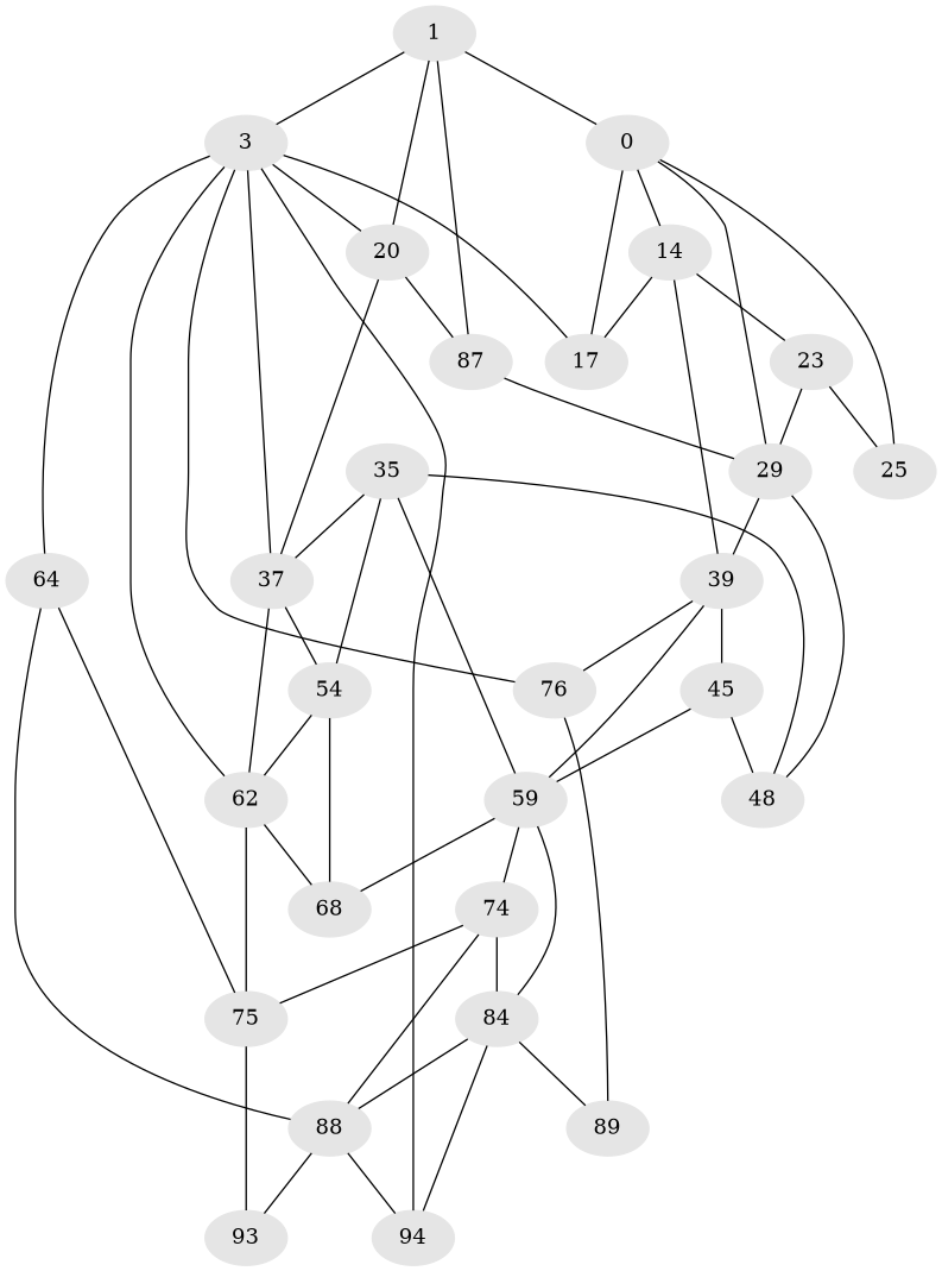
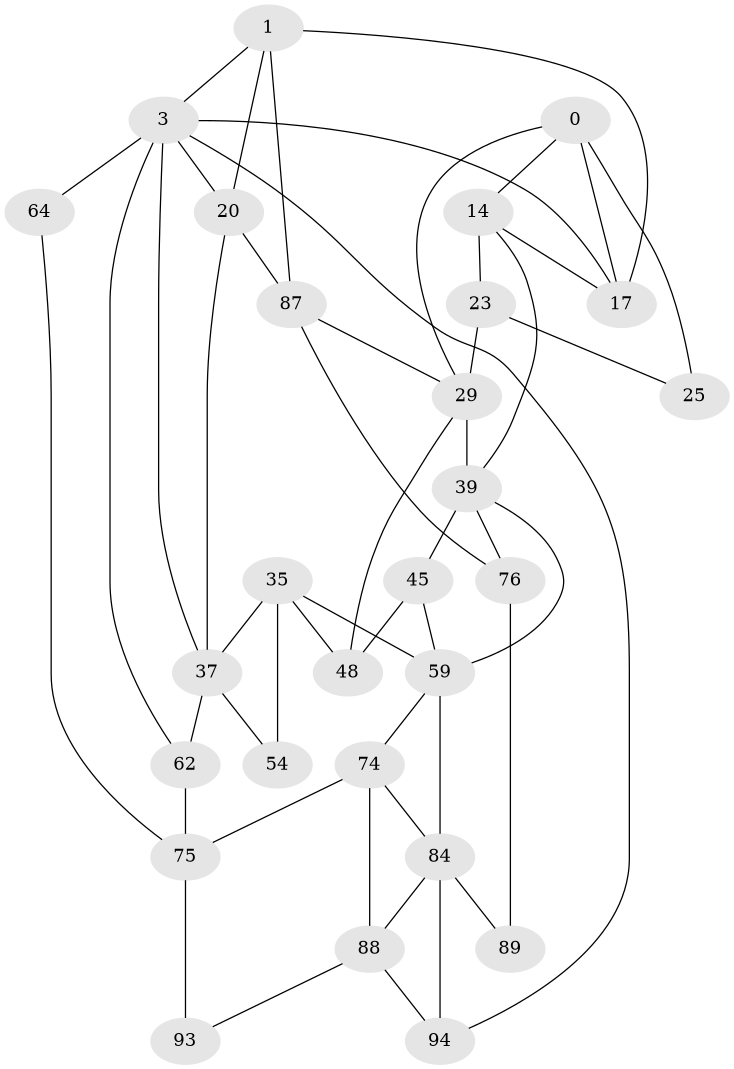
  graph {
    node [color=gray90 style=filled]
    1 [super="+2+6"]
    3 [super="+78+4"]
    n3 [label=0 super="+13+10"]
    20 [super="+28+21"]
    n5 [label=87]
    37 [super="+38"]
    62 [super="+63+69"]
    n8 [label=64 super="+83+67"]
    n9 [label=76]
    94
    17
    14 [super="+19+15"]
    25
    29 [super="+34+30"]
    23 [super="+24+26"]
    39 [super="+40+71"]
    54 [super="+57+55"]
-   68
    75 [super="+80"]
    88 [super="+95"]
    89 [super="+91"]
    48 [super="+49"]
    45 [super="+51"]
    59 [super="+60"]
    35 [super="+36+50"]
    n26 [label=74 super="+74"]
    84 [super="+85+90"]
    93
    1 -- 3 [weight=2]
-   1 -- n3 [weight=2]
+   1 -- 17 [weight=2]
    1 -- 20
    1 -- n5
    3 -- 20
    3 -- 37
    3 -- 62
    3 -- n8 [weight=3]
-   3 -- n9
+   n5 -- n9
    3 -- 94
    3 -- 17
    n3 -- 17 [weight=2]
    n3 -- 14
    n3 -- 25 [weight=2]
    n3 -- 29
    20 -- n5
    20 -- 37
    n5 -- 29
    37 -- 62
    37 -- 54
-   62 -- 68
    62 -- 75 [weight=2]
    n8 -- 75 [weight=2]
-   n8 -- 88
    n9 -- 89
    14 -- 17
    14 -- 23 [weight=2]
    14 -- 39
    29 -- 39
    29 -- 48
    23 -- 25
    23 -- 29 [weight=2]
    39 -- n9
    39 -- 45 [weight=3]
    39 -- 59
-   54 -- 62
-   54 -- 68
    75 -- 93 [weight=2]
    88 -- 94
    88 -- 93
    45 -- 48 [weight=2]
    45 -- 59
-   59 -- 68
    59 -- n26
    59 -- 84
    35 -- 37
    35 -- 54 [weight=2]
    35 -- 48
    35 -- 59
    n26 -- 75 [weight=2]
    n26 -- 88
    n26 -- 84
    84 -- 94
    84 -- 88
    84 -- 89
  }
